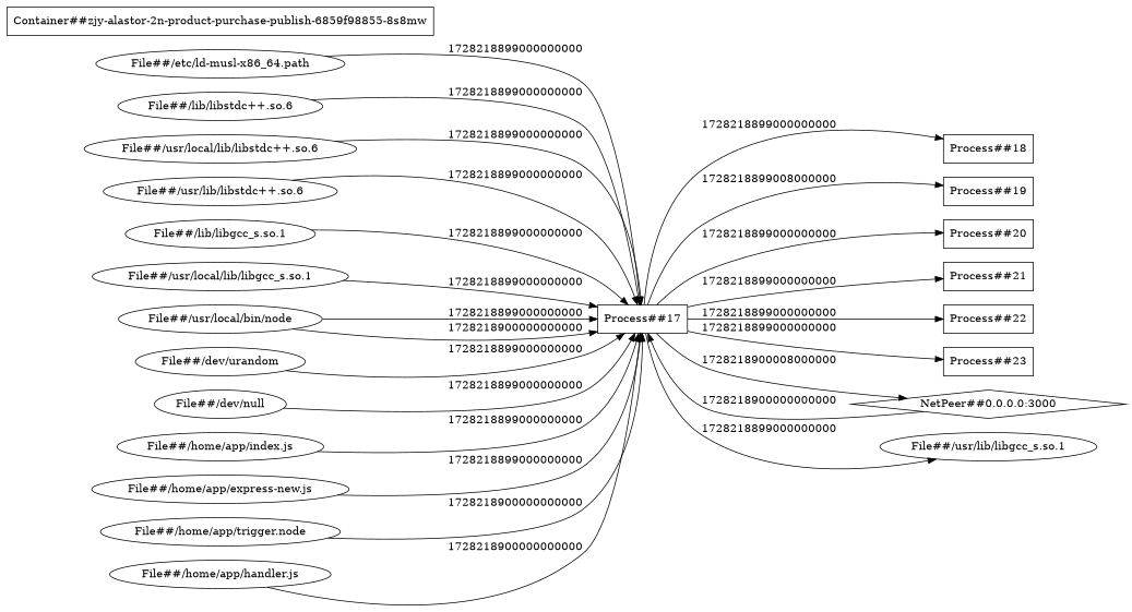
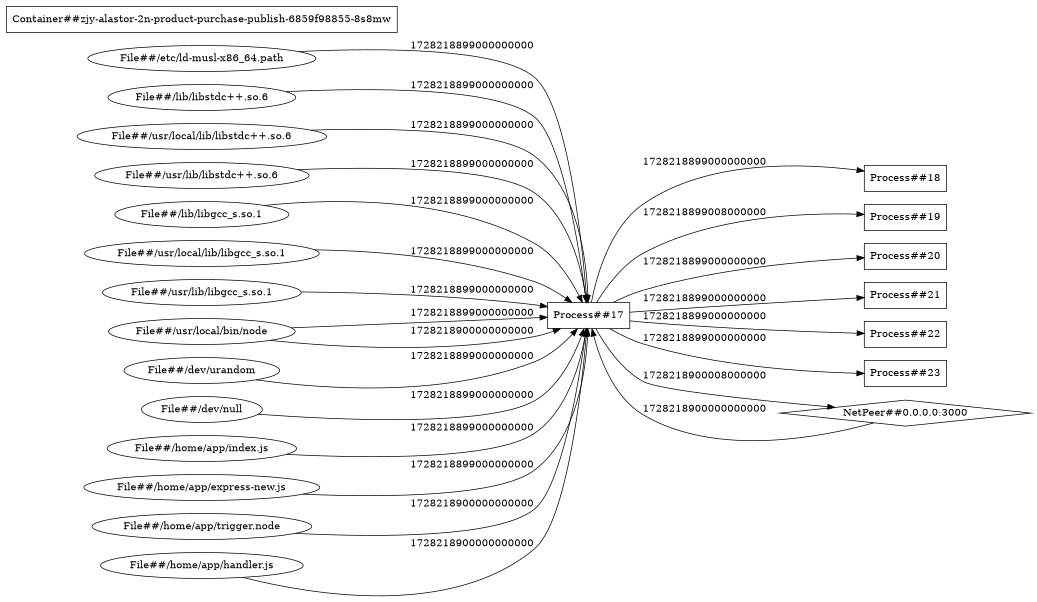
  digraph {
    rankdir=LR
    node [shape=ellipse]
    "Process##17" [shape=box]
    "File##/etc/ld-musl-x86_64.path"
    "Process##18" [shape=box]
    "Process##19" [shape=box]
    "Process##20" [shape=box]
    "Process##21" [shape=box]
    "Process##22" [shape=box]
    "Process##23" [shape=box]
    "NetPeer##0.0.0.0:3000" [shape=diamond]
    "File##/lib/libstdc++.so.6"
    "File##/usr/local/lib/libstdc++.so.6"
    "File##/usr/lib/libstdc++.so.6"
    "File##/lib/libgcc_s.so.1"
    "File##/usr/local/lib/libgcc_s.so.1"
    "File##/usr/lib/libgcc_s.so.1"
    "File##/usr/local/bin/node"
    "File##/dev/urandom"
    "File##/dev/null"
    "File##/home/app/index.js"
    "File##/home/app/express-new.js"
    "File##/home/app/trigger.node"
    "File##/home/app/handler.js"
    "Container##zjy-alastor-2n-product-purchase-publish-6859f98855-8s8mw" [shape=box]
    "Process##17" -> "Process##18" [label=1728218899000000000]
    "Process##17" -> "Process##19" [label=1728218899008000000]
    "Process##17" -> "Process##20" [label=1728218899000000000]
    "Process##17" -> "Process##21" [label=1728218899000000000]
    "Process##17" -> "Process##22" [label=1728218899000000000]
    "Process##17" -> "Process##23" [label=1728218899000000000]
    "Process##17" -> "NetPeer##0.0.0.0:3000" [label=1728218900008000000]
    "File##/etc/ld-musl-x86_64.path" -> "Process##17" [label=1728218899000000000]
    "NetPeer##0.0.0.0:3000" -> "Process##17" [label=1728218900000000000]
    "File##/lib/libstdc++.so.6" -> "Process##17" [label=1728218899000000000]
    "File##/usr/local/lib/libstdc++.so.6" -> "Process##17" [label=1728218899000000000]
    "File##/usr/lib/libstdc++.so.6" -> "Process##17" [label=1728218899000000000]
    "File##/lib/libgcc_s.so.1" -> "Process##17" [label=1728218899000000000]
    "File##/usr/local/lib/libgcc_s.so.1" -> "Process##17" [label=1728218899000000000]
-   "Process##17" -> "File##/usr/lib/libgcc_s.so.1" [label=1728218899000000000]
+   "File##/usr/lib/libgcc_s.so.1" -> "Process##17" [label=1728218899000000000]
    "File##/usr/local/bin/node" -> "Process##17" [label=1728218899000000000]
    "File##/usr/local/bin/node" -> "Process##17" [label=1728218900000000000]
    "File##/dev/urandom" -> "Process##17" [label=1728218899000000000]
    "File##/dev/null" -> "Process##17" [label=1728218899000000000]
    "File##/home/app/index.js" -> "Process##17" [label=1728218899000000000]
    "File##/home/app/express-new.js" -> "Process##17" [label=1728218899000000000]
    "File##/home/app/trigger.node" -> "Process##17" [label=1728218900000000000]
    "File##/home/app/handler.js" -> "Process##17" [label=1728218900000000000]
  }
